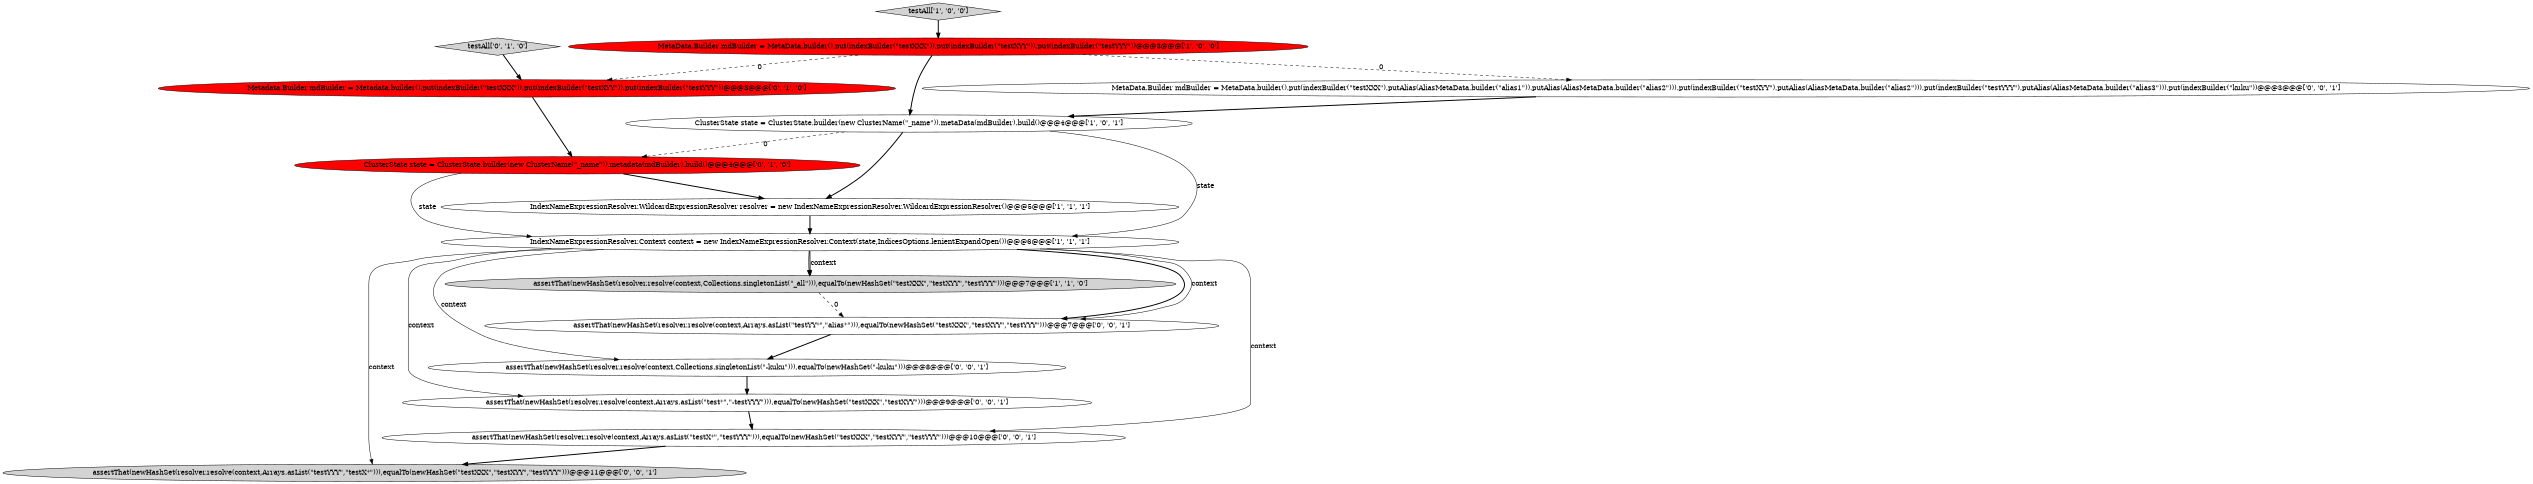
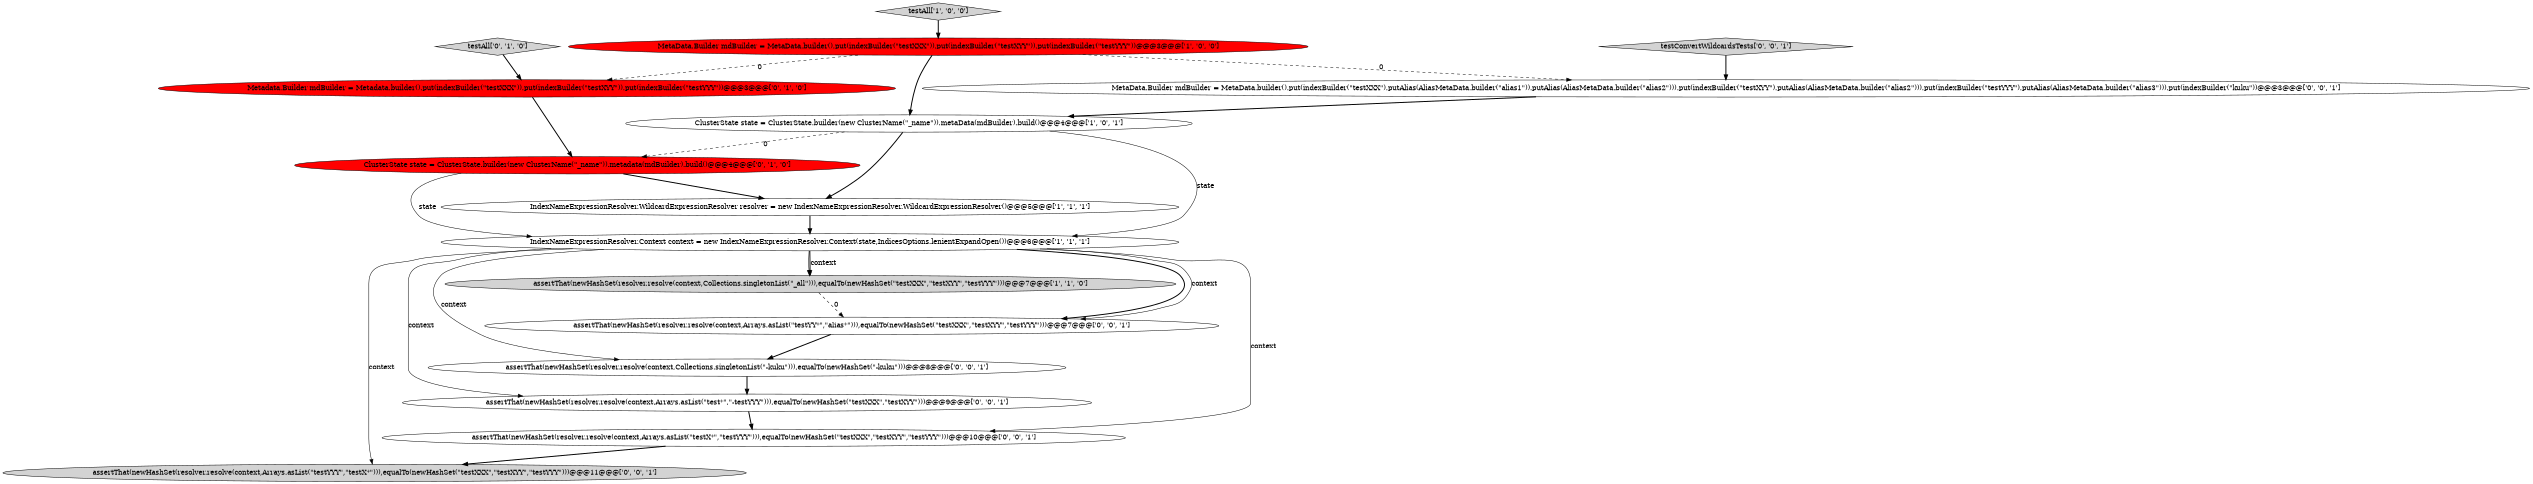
  digraph {
    node [fillcolor=white shape=ellipse style=filled]
    edge [style=bold]
    n1 [label="IndexNameExpressionResolver.Context context = new IndexNameExpressionResolver.Context(state,IndicesOptions.lenientExpandOpen())@@@6@@@['1', '1', '1']"]
    n2 [label="assertThat(newHashSet(resolver.resolve(context,Collections.singletonList(\"-kuku\"))),equalTo(newHashSet(\"-kuku\")))@@@8@@@['0', '0', '1']"]
    n3 [label="assertThat(newHashSet(resolver.resolve(context,Arrays.asList(\"test*\",\"-testYYY\"))),equalTo(newHashSet(\"testXXX\",\"testXYY\")))@@@9@@@['0', '0', '1']"]
    n4 [label="assertThat(newHashSet(resolver.resolve(context,Arrays.asList(\"testX*\",\"testYYY\"))),equalTo(newHashSet(\"testXXX\",\"testXYY\",\"testYYY\")))@@@10@@@['0', '0', '1']"]
    n5 [fillcolor=lightgray label="assertThat(newHashSet(resolver.resolve(context,Collections.singletonList(\"_all\"))),equalTo(newHashSet(\"testXXX\",\"testXYY\",\"testYYY\")))@@@7@@@['1', '1', '0']"]
    n6 [fillcolor=lightgray label="assertThat(newHashSet(resolver.resolve(context,Arrays.asList(\"testYYY\",\"testX*\"))),equalTo(newHashSet(\"testXXX\",\"testXYY\",\"testYYY\")))@@@11@@@['0', '0', '1']"]
    n7 [label="assertThat(newHashSet(resolver.resolve(context,Arrays.asList(\"testYY*\",\"alias*\"))),equalTo(newHashSet(\"testXXX\",\"testXYY\",\"testYYY\")))@@@7@@@['0', '0', '1']"]
    n8 [label="IndexNameExpressionResolver.WildcardExpressionResolver resolver = new IndexNameExpressionResolver.WildcardExpressionResolver()@@@5@@@['1', '1', '1']"]
    n9 [fillcolor=red label="ClusterState state = ClusterState.builder(new ClusterName(\"_name\")).metadata(mdBuilder).build()@@@4@@@['0', '1', '0']"]
    n10 [fillcolor=lightgray label="testAll['1', '0', '0']" shape=diamond]
    n11 [fillcolor=red label="MetaData.Builder mdBuilder = MetaData.builder().put(indexBuilder(\"testXXX\")).put(indexBuilder(\"testXYY\")).put(indexBuilder(\"testYYY\"))@@@3@@@['1', '0', '0']"]
    n12 [fillcolor=red label="Metadata.Builder mdBuilder = Metadata.builder().put(indexBuilder(\"testXXX\")).put(indexBuilder(\"testXYY\")).put(indexBuilder(\"testYYY\"))@@@3@@@['0', '1', '0']"]
    n13 [label="ClusterState state = ClusterState.builder(new ClusterName(\"_name\")).metaData(mdBuilder).build()@@@4@@@['1', '0', '1']"]
    n14 [fillcolor=lightgray label="testAll['0', '1', '0']" shape=diamond]
    n15 [label="MetaData.Builder mdBuilder = MetaData.builder().put(indexBuilder(\"testXXX\").putAlias(AliasMetaData.builder(\"alias1\")).putAlias(AliasMetaData.builder(\"alias2\"))).put(indexBuilder(\"testXYY\").putAlias(AliasMetaData.builder(\"alias2\"))).put(indexBuilder(\"testYYY\").putAlias(AliasMetaData.builder(\"alias3\"))).put(indexBuilder(\"kuku\"))@@@3@@@['0', '0', '1']"]
+   n16 [fillcolor=lightgray label="testConvertWildcardsTests['0', '0', '1']" shape=diamond]
    n1 -> n2 [label=context style=solid]
    n1 -> n3 [label=context style=solid]
    n1 -> n4 [label=context style=solid]
    n1 -> n5
    n1 -> n5 [label=context style=solid]
    n1 -> n6 [label=context style=solid]
    n1 -> n7
    n1 -> n7 [label=context style=solid]
    n2 -> n3
    n3 -> n4
    n4 -> n6
    n5 -> n7 [label=0 style=dashed]
    n7 -> n2
    n8 -> n1
    n9 -> n1 [label=state style=solid]
    n9 -> n8
    n10 -> n11
    n11 -> n12 [label=0 style=dashed]
    n11 -> n13
    n11 -> n15 [label=0 style=dashed]
    n12 -> n9
    n13 -> n1 [label=state style=solid]
    n13 -> n8
    n13 -> n9 [label=0 style=dashed]
    n14 -> n12
    n15 -> n13
+   n16 -> n15
  }
